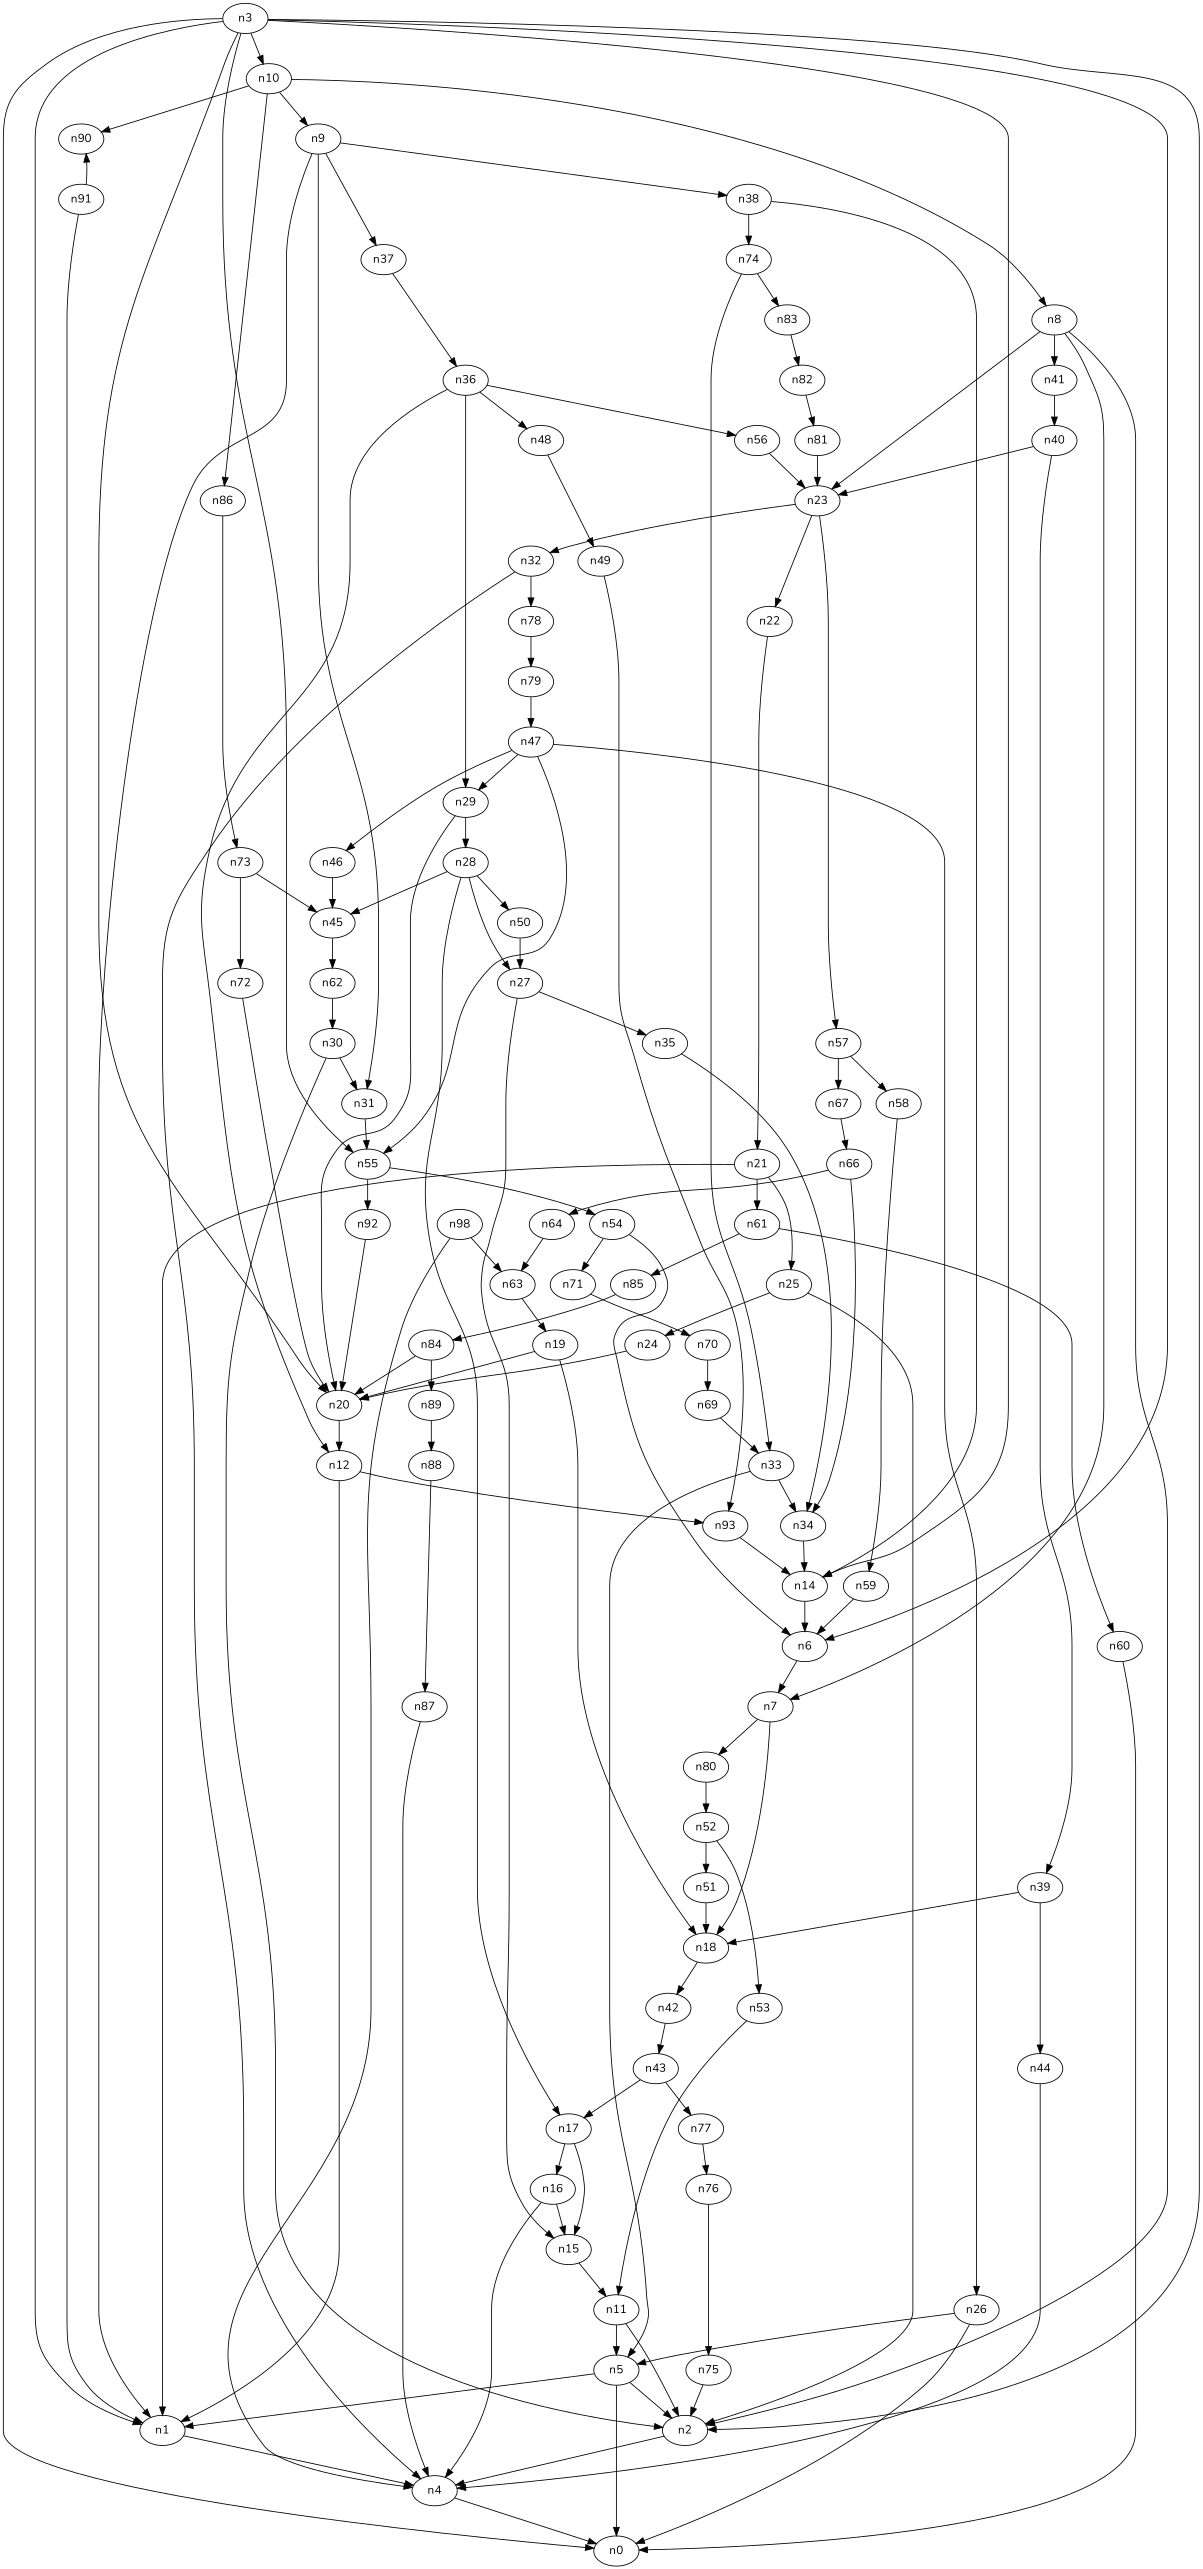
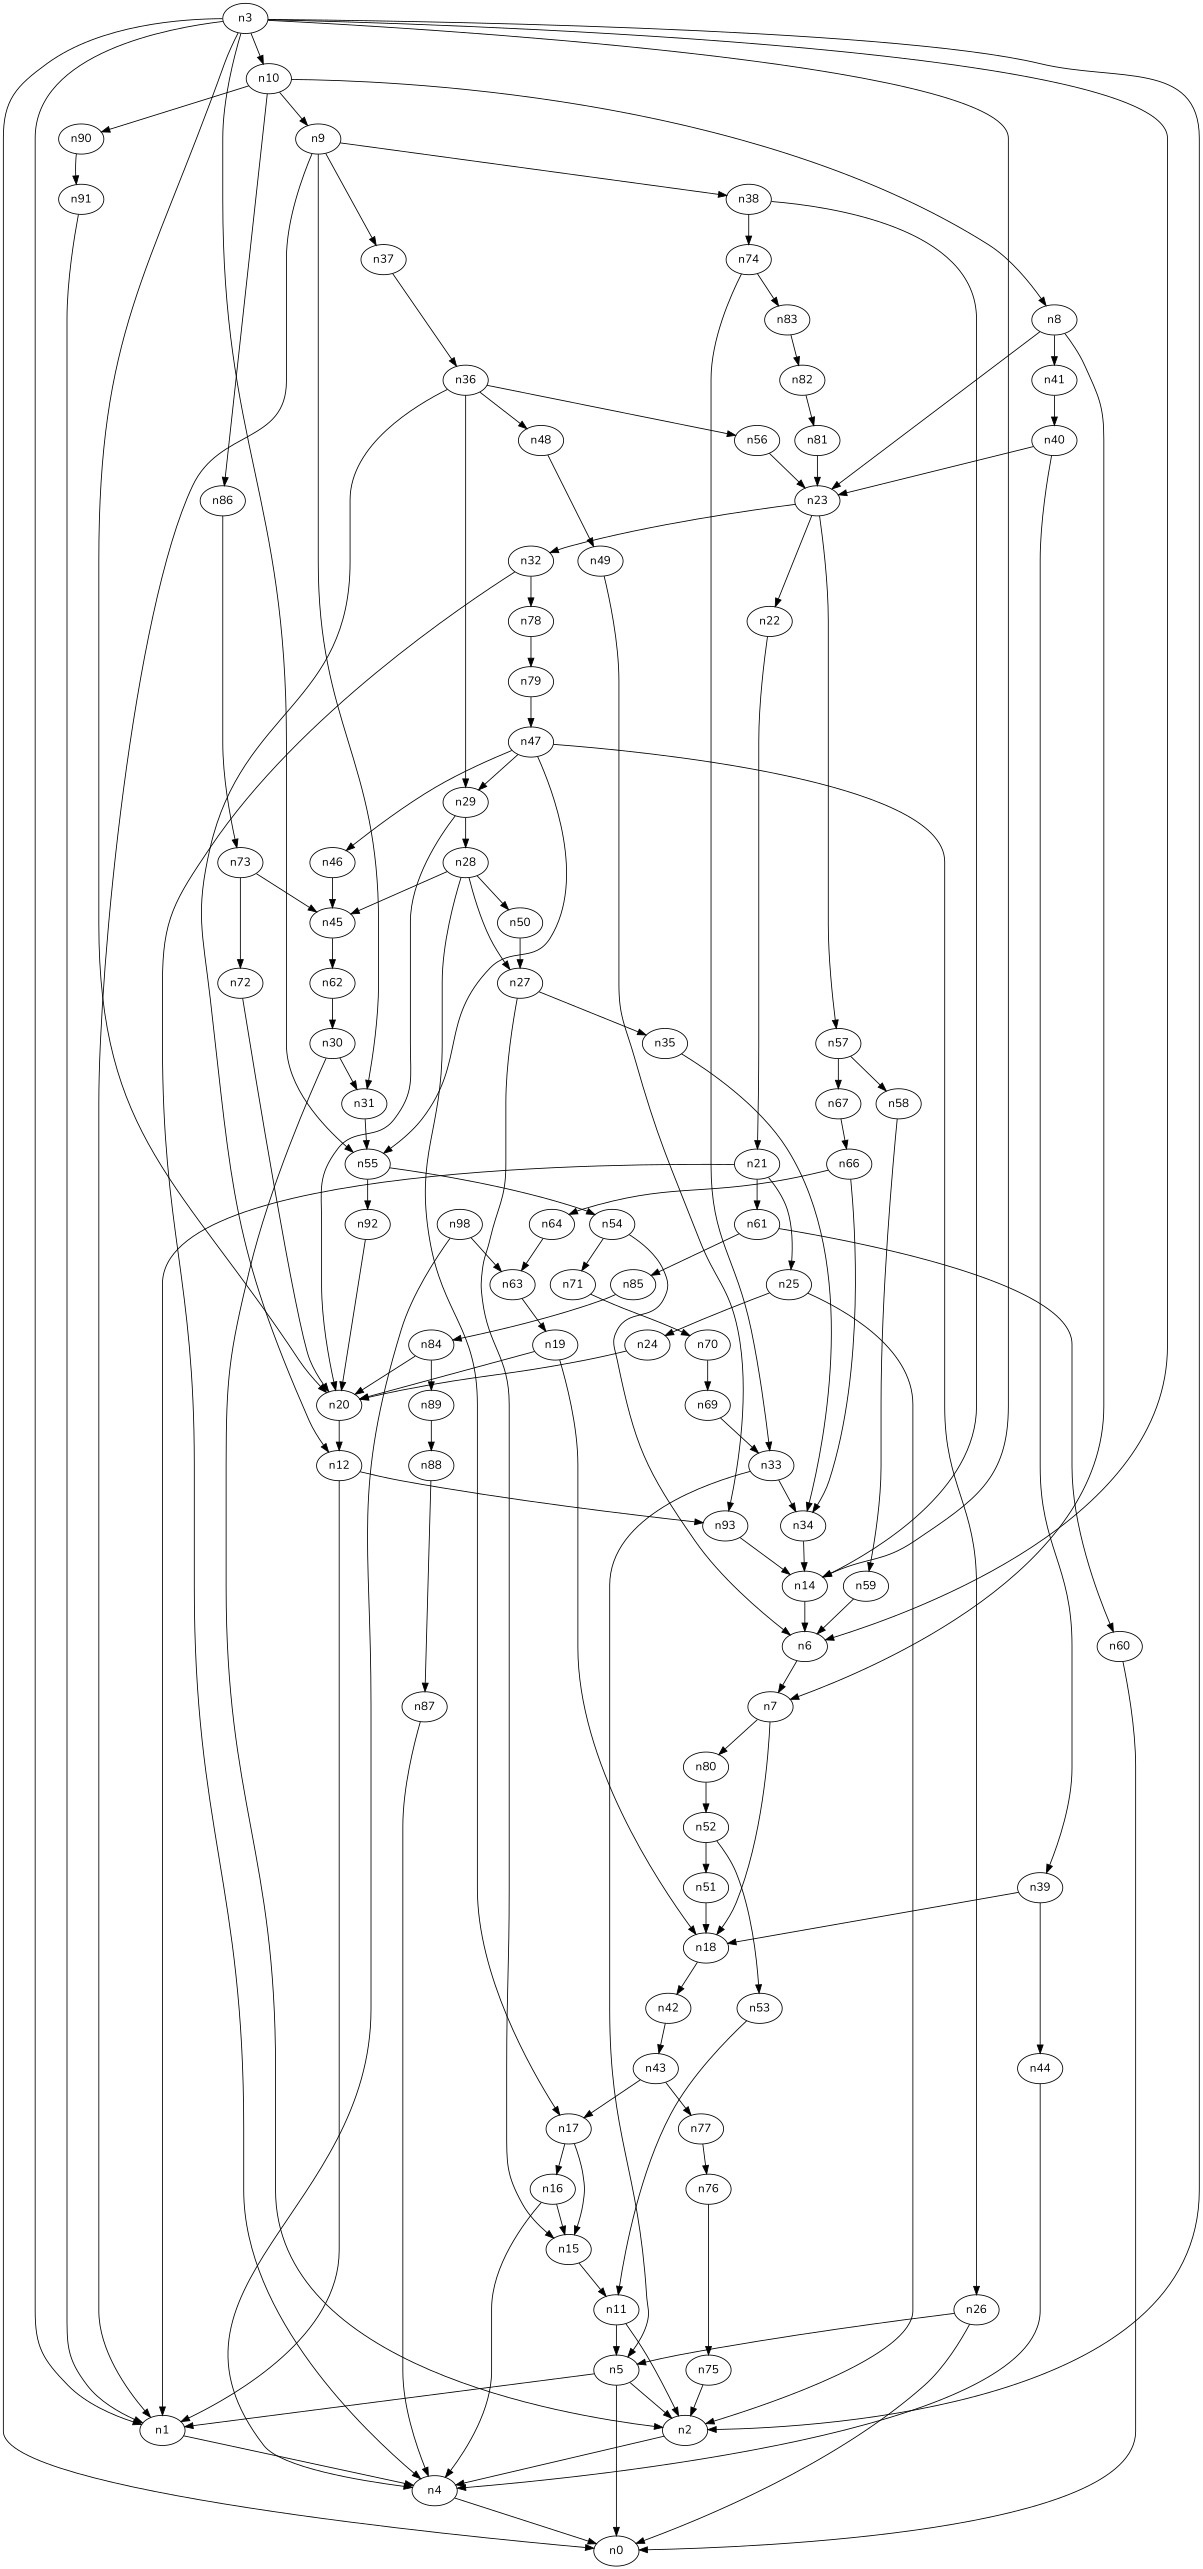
  digraph {
    fontname=Nunito
    node [fontname=Nunito]
    edge [fontname=Nunito]
    n1
    n4
    n0
    n2
    n3
    n6
    n10
    n14
    n20
    n55
    n7
    n8
    n9
    n86
    n90
    n12
    n54
    n92
    n18
    n80
    n23
    n41
    n31
    n37
    n38
    n73
    n91
    n13 [label=n93]
    n71
    n5
    n42
    n52
    n43
    n51
    n53
    n22
    n32
    n57
    n40
    n21
    n78
    n58
    n67
    n39
    n36
    n74
    n29
    n48
    n56
    n33
    n83
    n45
    n72
    n11
    n15
    n16
    n17
    n77
    n19
    n25
    n61
    n24
    n60
    n85
    n84
    n79
    n59
    n66
    n26
    n27
    n35
    n34
    n28
    n50
    n62
    n30
    n47
    n64
    n63
    n68 [label=n98]
    n49
    n82
    n44
    n76
    n75
    n46
    n70
    n69
    n89
    n81
    n88
    n87
    n1 -> n4
    n4 -> n0
    n2 -> n4
    n3 -> n1
    n3 -> n0
    n3 -> n2
    n3 -> n6
    n3 -> n10
    n3 -> n14
    n3 -> n20
    n3 -> n55
    n6 -> n7
    n10 -> n8
    n10 -> n9
    n10 -> n86
    n10 -> n90
    n14 -> n6
    n20 -> n12
    n55 -> n54
    n55 -> n92
    n7 -> n18
    n7 -> n80
-   n8 -> n2
    n8 -> n7
    n8 -> n23
    n8 -> n41
    n9 -> n1
    n9 -> n31
    n9 -> n37
    n9 -> n38
    n86 -> n73
-   n91 -> n90
+   n90 -> n91
    n12 -> n1
    n12 -> n13
    n54 -> n6
    n54 -> n71
    n92 -> n20
    n18 -> n42
    n80 -> n52
    n23 -> n22
    n23 -> n32
    n23 -> n57
    n41 -> n40
    n31 -> n55
    n37 -> n36
    n38 -> n14
    n38 -> n74
    n73 -> n45
    n73 -> n72
    n91 -> n1
    n13 -> n14
    n71 -> n70
    n5 -> n1
    n5 -> n0
    n5 -> n2
    n42 -> n43
    n52 -> n51
    n52 -> n53
    n43 -> n17
    n43 -> n77
    n51 -> n18
    n53 -> n11
    n22 -> n21
    n32 -> n4
    n32 -> n78
    n57 -> n58
    n57 -> n67
    n40 -> n23
    n40 -> n39
    n21 -> n1
    n21 -> n25
    n21 -> n61
    n78 -> n79
    n58 -> n59
    n67 -> n66
    n39 -> n18
    n39 -> n44
    n36 -> n12
    n36 -> n29
    n36 -> n48
    n36 -> n56
    n74 -> n33
    n74 -> n83
    n29 -> n20
    n29 -> n28
    n48 -> n49
    n56 -> n23
    n33 -> n5
    n33 -> n34
    n83 -> n82
    n45 -> n62
    n72 -> n20
    n11 -> n2
    n11 -> n5
    n15 -> n11
    n16 -> n4
    n16 -> n15
    n17 -> n15
    n17 -> n16
    n77 -> n76
    n19 -> n20
    n19 -> n18
    n25 -> n2
    n25 -> n24
    n61 -> n60
    n61 -> n85
    n24 -> n20
    n60 -> n0
    n85 -> n84
    n84 -> n20
    n84 -> n89
    n79 -> n47
    n59 -> n6
    n66 -> n34
    n66 -> n64
    n26 -> n0
    n26 -> n5
    n27 -> n15
    n27 -> n35
    n35 -> n34
    n34 -> n14
    n28 -> n45
    n28 -> n17
    n28 -> n27
    n28 -> n50
    n50 -> n27
    n62 -> n30
    n30 -> n2
    n30 -> n31
    n47 -> n55
    n47 -> n29
    n47 -> n26
    n47 -> n46
    n64 -> n63
    n63 -> n19
    n68 -> n4
    n68 -> n63
    n49 -> n13
    n82 -> n81
    n44 -> n4
    n76 -> n75
    n75 -> n2
    n46 -> n45
    n70 -> n69
    n69 -> n33
    n89 -> n88
    n81 -> n23
    n88 -> n87
    n87 -> n4
  }
